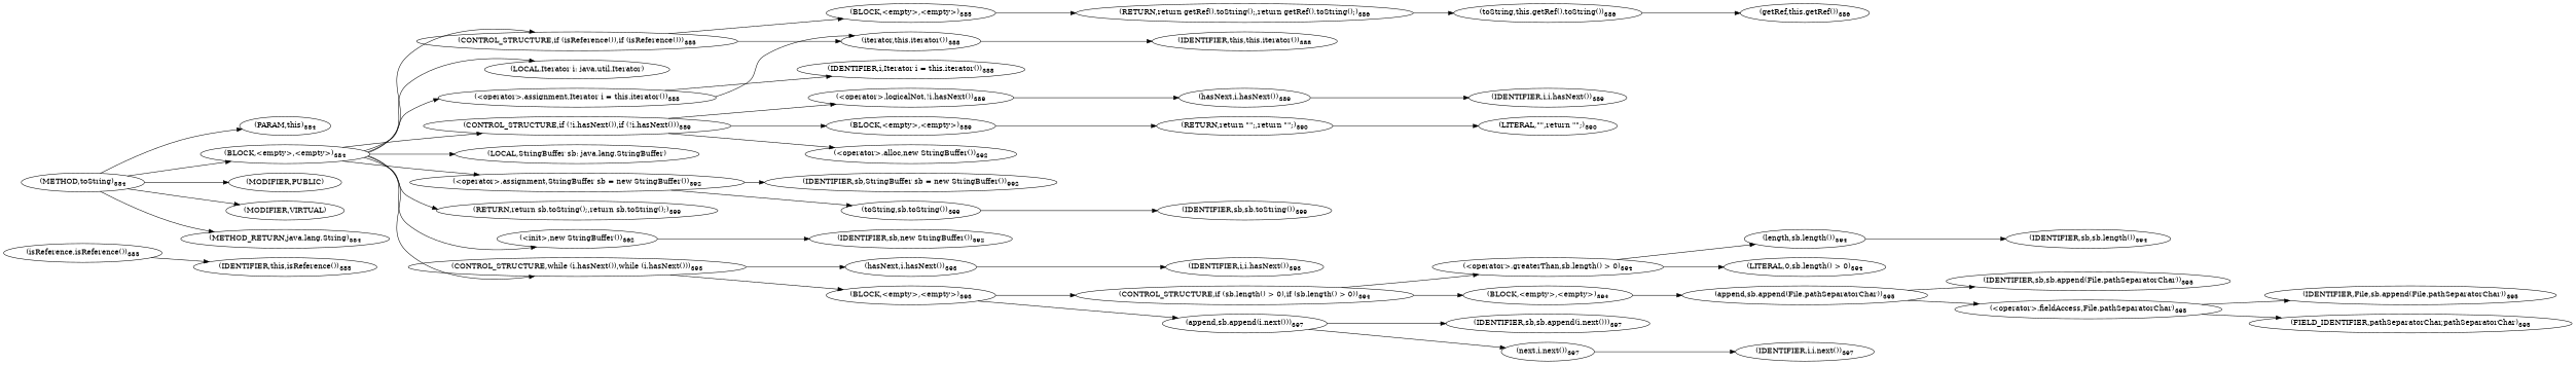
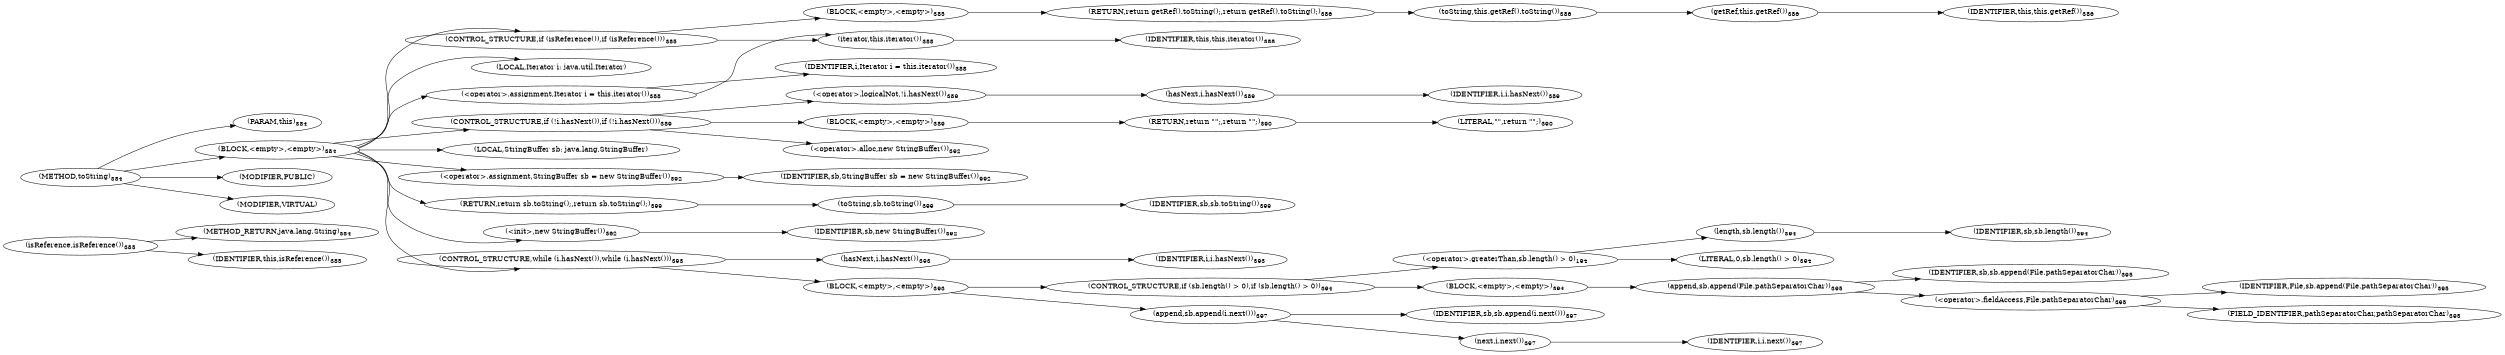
  digraph {
    rankdir=LR
    n1 [label=<(METHOD,toString)<SUB>384</SUB>>]
    n2 [label=<(PARAM,this)<SUB>384</SUB>>]
    n3 [label=<(BLOCK,&lt;empty&gt;,&lt;empty&gt;)<SUB>384</SUB>>]
    n4 [label=<(MODIFIER,PUBLIC)>]
    n5 [label=<(MODIFIER,VIRTUAL)>]
    n6 [label=<(METHOD_RETURN,java.lang.String)<SUB>384</SUB>>]
    n7 [label=<(CONTROL_STRUCTURE,if (isReference()),if (isReference()))<SUB>385</SUB>>]
    n8 [label=<(LOCAL,Iterator i: java.util.Iterator)>]
    n9 [label=<(&lt;operator&gt;.assignment,Iterator i = this.iterator())<SUB>388</SUB>>]
    n10 [label=<(CONTROL_STRUCTURE,if (!i.hasNext()),if (!i.hasNext()))<SUB>389</SUB>>]
    n11 [label=<(LOCAL,StringBuffer sb: java.lang.StringBuffer)>]
    n12 [label=<(&lt;operator&gt;.assignment,StringBuffer sb = new StringBuffer())<SUB>392</SUB>>]
    n13 [label=<(&lt;init&gt;,new StringBuffer())<SUB>362</SUB>>]
    n14 [label=<(CONTROL_STRUCTURE,while (i.hasNext()),while (i.hasNext()))<SUB>393</SUB>>]
    n15 [label=<(RETURN,return sb.toString();,return sb.toString();)<SUB>399</SUB>>]
    n16 [label=<(BLOCK,&lt;empty&gt;,&lt;empty&gt;)<SUB>385</SUB>>]
    n17 [label=<(iterator,this.iterator())<SUB>388</SUB>>]
    n18 [label=<(IDENTIFIER,i,Iterator i = this.iterator())<SUB>388</SUB>>]
    n19 [label=<(&lt;operator&gt;.logicalNot,!i.hasNext())<SUB>389</SUB>>]
    n20 [label=<(BLOCK,&lt;empty&gt;,&lt;empty&gt;)<SUB>389</SUB>>]
    n21 [label=<(&lt;operator&gt;.alloc,new StringBuffer())<SUB>392</SUB>>]
    n22 [label=<(IDENTIFIER,sb,StringBuffer sb = new StringBuffer())<SUB>992</SUB>>]
    n23 [label=<(IDENTIFIER,sb,new StringBuffer())<SUB>392</SUB>>]
    n24 [label=<(hasNext,i.hasNext())<SUB>393</SUB>>]
    n25 [label=<(BLOCK,&lt;empty&gt;,&lt;empty&gt;)<SUB>393</SUB>>]
    n26 [label=<(toString,sb.toString())<SUB>399</SUB>>]
    n27 [label=<(isReference,isReference())<SUB>385</SUB>>]
    n28 [label=<(IDENTIFIER,this,isReference())<SUB>385</SUB>>]
    n29 [label=<(RETURN,return getRef().toString();,return getRef().toString();)<SUB>386</SUB>>]
    n30 [label=<(toString,this.getRef().toString())<SUB>386</SUB>>]
    n31 [label=<(getRef,this.getRef())<SUB>386</SUB>>]
+   n32 [label=<(IDENTIFIER,this,this.getRef())<SUB>386</SUB>>]
    n33 [label=<(IDENTIFIER,this,this.iterator())<SUB>388</SUB>>]
    n34 [label=<(hasNext,i.hasNext())<SUB>389</SUB>>]
    n35 [label=<(RETURN,return &quot;&quot;;,return &quot;&quot;;)<SUB>390</SUB>>]
    n36 [label=<(IDENTIFIER,i,i.hasNext())<SUB>389</SUB>>]
    n37 [label=<(LITERAL,&quot;&quot;,return &quot;&quot;;)<SUB>390</SUB>>]
    n38 [label=<(IDENTIFIER,i,i.hasNext())<SUB>393</SUB>>]
    n39 [label=<(CONTROL_STRUCTURE,if (sb.length() &gt; 0),if (sb.length() &gt; 0))<SUB>394</SUB>>]
    n40 [label=<(append,sb.append(i.next()))<SUB>397</SUB>>]
-   n41 [label=<(&lt;operator&gt;.greaterThan,sb.length() &gt; 0)<SUB>394</SUB>>]
+   n41 [label=<(&lt;operator&gt;.greaterThan,sb.length() &gt; 0)<SUB>194</SUB>>]
    n42 [label=<(BLOCK,&lt;empty&gt;,&lt;empty&gt;)<SUB>394</SUB>>]
    n43 [label=<(IDENTIFIER,sb,sb.append(i.next()))<SUB>397</SUB>>]
    n44 [label=<(next,i.next())<SUB>397</SUB>>]
    n45 [label=<(length,sb.length())<SUB>394</SUB>>]
    n46 [label=<(LITERAL,0,sb.length() &gt; 0)<SUB>394</SUB>>]
    n47 [label=<(append,sb.append(File.pathSeparatorChar))<SUB>395</SUB>>]
    n48 [label=<(IDENTIFIER,sb,sb.length())<SUB>394</SUB>>]
    n49 [label=<(IDENTIFIER,sb,sb.append(File.pathSeparatorChar))<SUB>395</SUB>>]
    n50 [label=<(&lt;operator&gt;.fieldAccess,File.pathSeparatorChar)<SUB>395</SUB>>]
    n51 [label=<(IDENTIFIER,File,sb.append(File.pathSeparatorChar))<SUB>395</SUB>>]
    n52 [label=<(FIELD_IDENTIFIER,pathSeparatorChar,pathSeparatorChar)<SUB>395</SUB>>]
    n53 [label=<(IDENTIFIER,i,i.next())<SUB>397</SUB>>]
    n54 [label=<(IDENTIFIER,sb,sb.toString())<SUB>399</SUB>>]
    n1 -> n2
    n1 -> n3
    n1 -> n4
    n1 -> n5
-   n1 -> n6
+   n27 -> n6
    n3 -> n7
    n3 -> n8
    n3 -> n9
    n3 -> n10
    n3 -> n11
    n3 -> n12
    n3 -> n13
    n3 -> n14
    n3 -> n15
    n7 -> n16
    n7 -> n17
    n9 -> n17
    n9 -> n18
    n10 -> n19
    n10 -> n20
    n10 -> n21
    n12 -> n22
    n13 -> n23
    n14 -> n24
    n14 -> n25
-   n12 -> n26
+   n15 -> n26
    n16 -> n29
    n17 -> n33
    n19 -> n34
    n20 -> n35
    n24 -> n38
    n25 -> n39
    n25 -> n40
    n26 -> n54
    n27 -> n28
    n29 -> n30
    n30 -> n31
+   n31 -> n32
    n34 -> n36
    n35 -> n37
    n39 -> n41
    n39 -> n42
    n40 -> n43
    n40 -> n44
    n41 -> n45
    n41 -> n46
    n42 -> n47
    n44 -> n53
    n45 -> n48
    n47 -> n49
    n47 -> n50
    n50 -> n51
    n50 -> n52
  }
